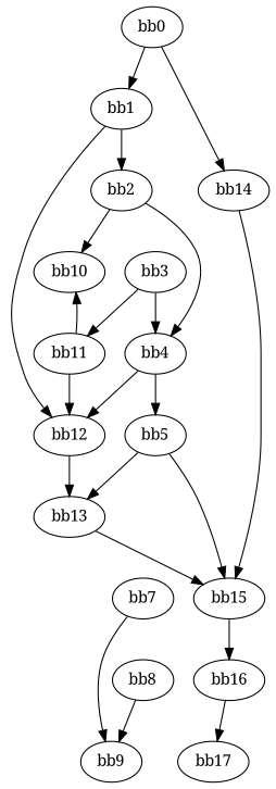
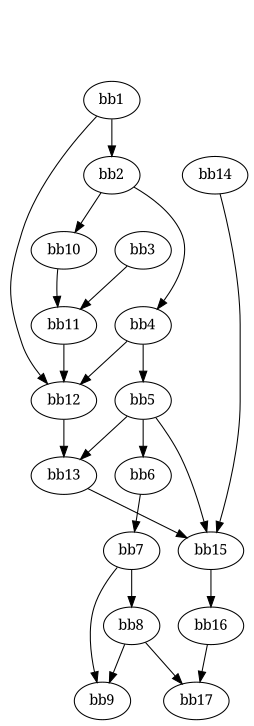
  digraph {
    fontname="Noto Serif"
    node [fontname="Noto Serif"]
    edge [fontname="Noto Serif"]
-   n1 [label="bb0\l"]
    n2 [label="bb1\l"]
    n3 [label="bb14\l"]
    n4 [label="bb2\l"]
    n5 [label="bb12\l"]
    n6 [label="bb15\l"]
    n7 [label="bb10\l"]
    n8 [label="bb4\l"]
    n9 [label="bb13\l"]
    n10 [label="bb3\l"]
    n11 [label="bb11\l"]
    n12 [label="bb5\l"]
+   n13 [label="bb6\l"]
    n14 [label="bb7\l"]
    n15 [label="bb8\l"]
    n16 [label="bb9\l"]
    n17 [label="bb16\l"]
    n18 [label="bb17\l"]
-   n1 -> n2
-   n1 -> n3
    n2 -> n4
    n2 -> n5
    n3 -> n6
    n4 -> n7
    n4 -> n8
    n5 -> n9
    n6 -> n17
-   n11 -> n7
+   n7 -> n11
    n8 -> n5
    n8 -> n12
    n9 -> n6
-   n10 -> n8
    n10 -> n11
    n11 -> n5
    n12 -> n6
    n12 -> n9
+   n12 -> n13
+   n13 -> n14
+   n14 -> n15
    n14 -> n16
    n15 -> n16
+   n15 -> n18
    n17 -> n18
  }
